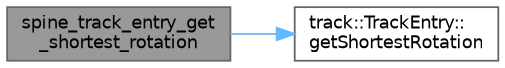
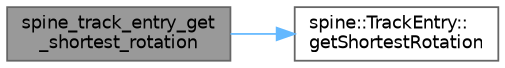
  digraph {
    rankdir=LR
    node [fontname=Helvetica fontsize=10 shape=box style=filled]
    n1 [color=gray40 fillcolor=grey60 fontcolor=black height=0.2 label="spine_track_entry_get\l_shortest_rotation" width=0.4]
-   n2 [color=grey40 fillcolor=white height=0.2 label="track::TrackEntry::\lgetShortestRotation" width=0.4]
+   n2 [color=grey40 fillcolor=white height=0.2 label="spine::TrackEntry::\lgetShortestRotation" width=0.4]
    n1 -> n2 [color=steelblue1 fontname=Helvetica fontsize=10 labelfontname=Helvetica labelfontsize=10 style=solid]
  }
